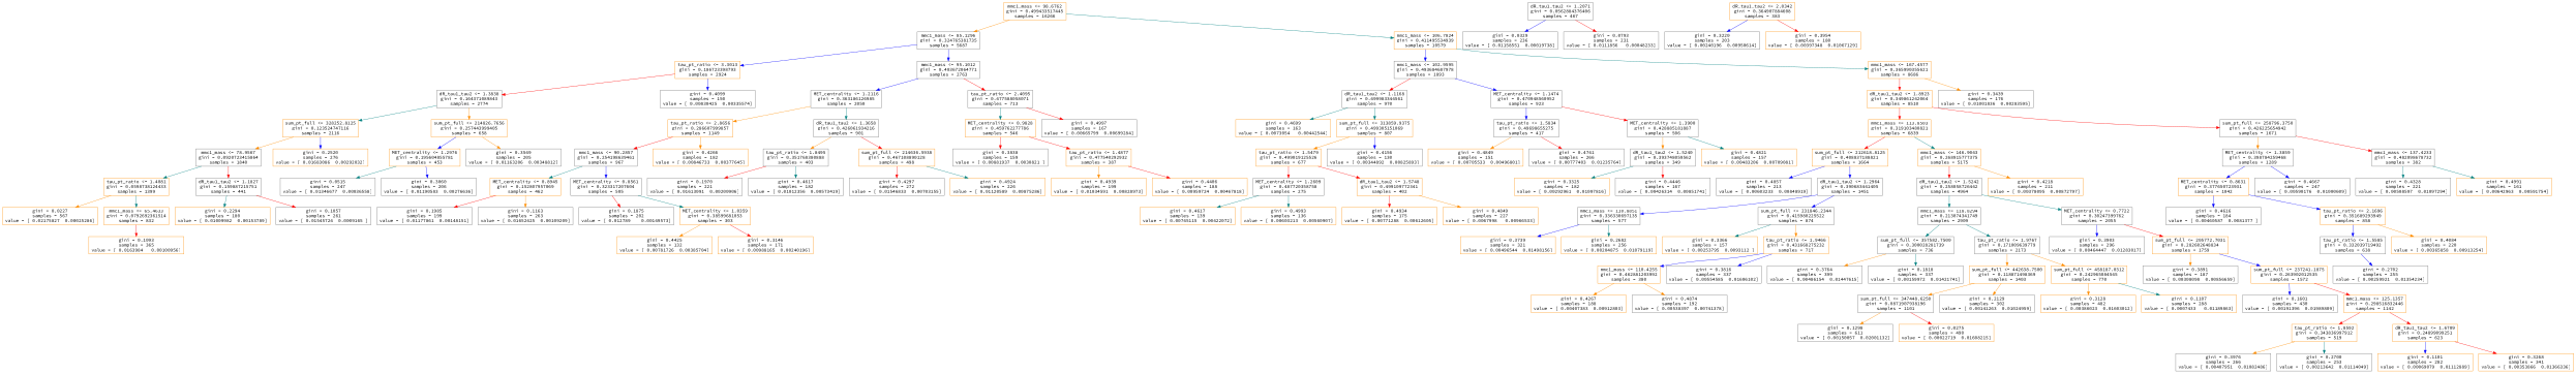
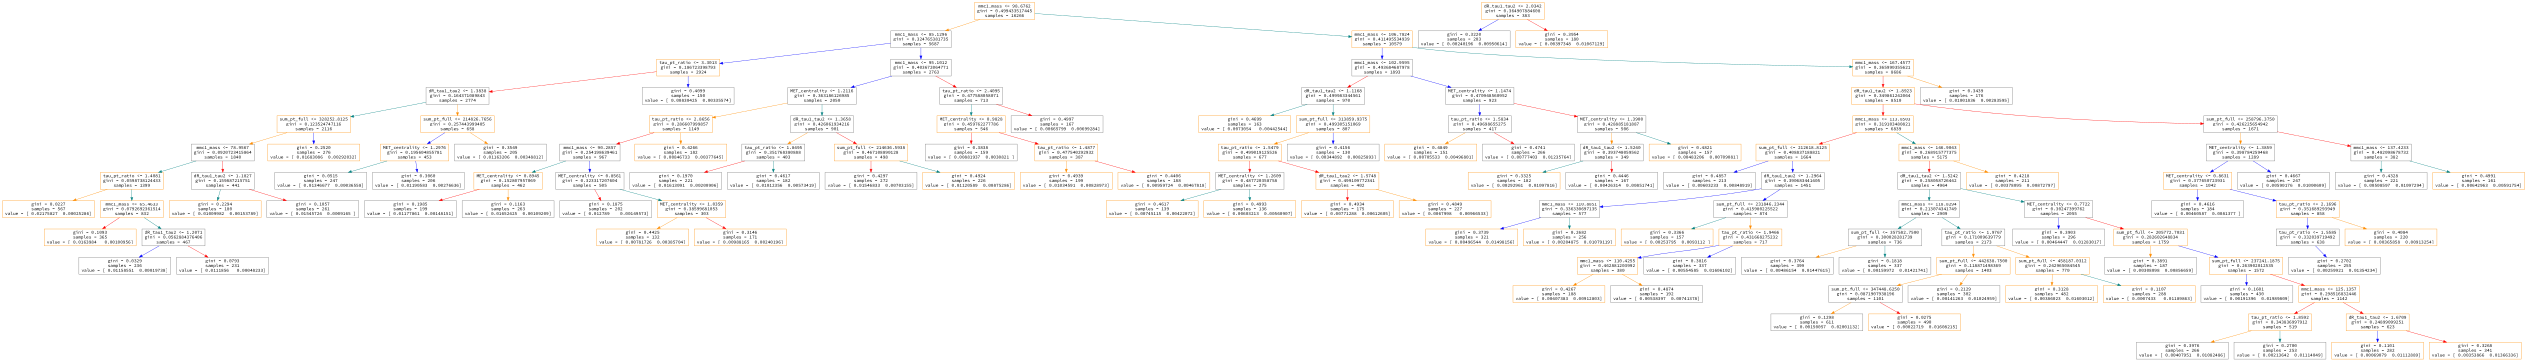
  digraph {
    fontname="Source Code Pro"
    node [color=gray40 fontname="Source Code Pro" shape=box]
    edge [color=red fontname="Source Code Pro"]
    n1 [color=darkorange label="mmc1_mass <= 98.6762\ngini = 0.499433517445\nsamples = 16266"]
    n2 [label="mmc1_mass <= 85.1296\ngini = 0.324765381735\nsamples = 5687"]
    n3 [color=darkorange label="mmc1_mass <= 106.7824\ngini = 0.411495534939\nsamples = 10579"]
    n4 [color=darkorange label="tau_pt_ratio <= 3.3013\ngini = 0.186723398793\nsamples = 2924"]
    n5 [label="mmc1_mass <= 95.1012\ngini = 0.403672064771\nsamples = 2763"]
    n6 [label="mmc1_mass <= 102.9595\ngini = 0.493684687978\nsamples = 1893"]
    n7 [color=darkorange label="mmc1_mass <= 167.4577\ngini = 0.365990355621\nsamples = 8686"]
    n8 [label="dR_tau1_tau2 <= 1.3838\ngini = 0.164371089843\nsamples = 2774"]
    n9 [label="gini = 0.4099\nsamples = 150\nvalue = [ 0.00830425  0.00335574]"]
    n10 [label="MET_centrality <= 1.2116\ngini = 0.363186126985\nsamples = 2050"]
    n11 [label="tau_pt_ratio <= 2.4095\ngini = 0.477588058071\nsamples = 713"]
    n12 [color=darkorange label="sum_pt_full <= 328252.8125\ngini = 0.123524747116\nsamples = 2116"]
    n13 [color=darkorange label="sum_pt_full <= 214826.7656\ngini = 0.257443999405\nsamples = 658"]
    n14 [label="mmc1_mass <= 78.9567\ngini = 0.0920723415864\nsamples = 1840"]
    n15 [color=darkorange label="gini = 0.2520\nsamples = 276\nvalue = [ 0.01683086  0.00292032]"]
    n16 [color=darkorange label="MET_centrality <= 1.2976\ngini = 0.195604855781\nsamples = 453"]
    n17 [label="gini = 0.3549\nsamples = 205\nvalue = [ 0.01163206  0.00348812]"]
    n18 [color=darkorange label="tau_pt_ratio <= 1.4081\ngini = 0.0598738124433\nsamples = 1399"]
    n19 [label="dR_tau1_tau2 <= 1.1827\ngini = 0.159887215751\nsamples = 441"]
    n20 [color=darkorange label="gini = 0.0227\nsamples = 567\nvalue = [ 0.02175827  0.00025286]"]
    n21 [color=darkorange label="mmc1_mass <= 65.4633\ngini = 0.0792692361514\nsamples = 832"]
    n22 [color=darkorange label="gini = 0.2294\nsamples = 180\nvalue = [ 0.01009982  0.00153789]"]
    n23 [label="gini = 0.1057\nsamples = 261\nvalue = [ 0.01545724  0.0009165 ]"]
    n24 [color=darkorange label="gini = 0.1093\nsamples = 365\nvalue = [ 0.0163984   0.00100956]"]
    n25 [label="dR_tau1_tau2 <= 1.2071\ngini = 0.0562884376406\nsamples = 467"]
    n26 [label="gini = 0.0329\nsamples = 236\nvalue = [ 0.01158551  0.00019738]"]
    n27 [label="gini = 0.0793\nsamples = 231\nvalue = [ 0.0111856   0.00048233]"]
    n28 [label="gini = 0.0515\nsamples = 247\nvalue = [ 0.01346677  0.00036558]"]
    n29 [label="gini = 0.3060\nsamples = 206\nvalue = [ 0.01190583  0.00276636]"]
    n30 [color=darkorange label="tau_pt_ratio <= 2.8656\ngini = 0.286607999857\nsamples = 1149"]
    n31 [label="dR_tau1_tau2 <= 1.3658\ngini = 0.426061934216\nsamples = 901"]
    n32 [color=darkorange label="MET_centrality <= 0.9828\ngini = 0.459762277786\nsamples = 546"]
    n33 [label="gini = 0.4997\nsamples = 167\nvalue = [ 0.00665799  0.00699284]"]
    n34 [label="mmc1_mass <= 90.2857\ngini = 0.254198639461\nsamples = 967"]
    n35 [color=darkorange label="gini = 0.4266\nsamples = 182\nvalue = [ 0.00846733  0.00377645]"]
    n36 [label="tau_pt_ratio <= 1.8495\ngini = 0.351768380888\nsamples = 403"]
    n37 [color=darkorange label="sum_pt_full <= 214636.5938\ngini = 0.467108890128\nsamples = 498"]
    n38 [color=darkorange label="MET_centrality <= 0.8945\ngini = 0.152807957069\nsamples = 462"]
    n39 [label="MET_centrality <= 0.8561\ngini = 0.323317207604\nsamples = 505"]
    n40 [label="gini = 0.1985\nsamples = 199\nvalue = [ 0.01177861  0.00148151]"]
    n41 [label="gini = 0.1163\nsamples = 263\nvalue = [ 0.01652425  0.00109209]"]
    n42 [label="gini = 0.1875\nsamples = 202\nvalue = [ 0.012789    0.00149573]"]
    n43 [color=darkorange label="MET_centrality <= 1.0359\ngini = 0.38599681053\nsamples = 303"]
    n44 [color=darkorange label="gini = 0.4425\nsamples = 132\nvalue = [ 0.00781726  0.00385704]"]
    n45 [color=darkorange label="gini = 0.3146\nsamples = 171\nvalue = [ 0.00988165  0.00240196]"]
    n46 [label="gini = 0.1970\nsamples = 221\nvalue = [ 0.01613091  0.00200906]"]
    n47 [label="gini = 0.4617\nsamples = 182\nvalue = [ 0.01012356  0.00573419]"]
    n48 [label="gini = 0.4297\nsamples = 272\nvalue = [ 0.01546833  0.00703155]"]
    n49 [color=darkorange label="gini = 0.4924\nsamples = 226\nvalue = [ 0.01120589  0.00875286]"]
    n50 [label="gini = 0.3838\nsamples = 159\nvalue = [ 0.00881937  0.0030821 ]"]
    n51 [color=darkorange label="tau_pt_ratio <= 1.4877\ngini = 0.477540292932\nsamples = 387"]
    n52 [color=darkorange label="gini = 0.4939\nsamples = 199\nvalue = [ 0.01034591  0.00828973]"]
    n53 [color=darkorange label="gini = 0.4406\nsamples = 188\nvalue = [ 0.00959724  0.00467818]"]
    n54 [label="dR_tau1_tau2 <= 1.1168\ngini = 0.499983344561\nsamples = 970"]
    n55 [label="MET_centrality <= 1.1474\ngini = 0.470948560952\nsamples = 923"]
    n56 [color=darkorange label="dR_tau1_tau2 <= 1.8923\ngini = 0.349861242064\nsamples = 8510"]
    n57 [label="gini = 0.3439\nsamples = 176\nvalue = [ 0.01001836  0.00283595]"]
    n58 [color=darkorange label="gini = 0.4699\nsamples = 163\nvalue = [ 0.0073054   0.00442544]"]
    n59 [color=darkorange label="sum_pt_full <= 313859.9375\ngini = 0.499305151069\nsamples = 807"]
    n60 [label="tau_pt_ratio <= 1.5834\ngini = 0.49698655275\nsamples = 417"]
    n61 [label="MET_centrality <= 1.3900\ngini = 0.428885181887\nsamples = 506"]
    n62 [color=darkorange label="tau_pt_ratio <= 1.5479\ngini = 0.499019125526\nsamples = 677"]
    n63 [label="gini = 0.4156\nsamples = 130\nvalue = [ 0.00344892  0.00825893]"]
    n64 [label="MET_centrality <= 1.2609\ngini = 0.487720358758\nsamples = 275"]
    n65 [color=darkorange label="dR_tau1_tau2 <= 1.5748\ngini = 0.499109772341\nsamples = 402"]
    n66 [color=darkorange label="gini = 0.4617\nsamples = 139\nvalue = [ 0.00745115  0.00422072]"]
    n67 [color=darkorange label="gini = 0.4993\nsamples = 136\nvalue = [ 0.00603213  0.00560907]"]
    n68 [color=darkorange label="gini = 0.4934\nsamples = 175\nvalue = [ 0.00771288  0.00612605]"]
    n69 [color=darkorange label="gini = 0.4849\nsamples = 227\nvalue = [ 0.0067998   0.00966533]"]
    n70 [color=darkorange label="gini = 0.4849\nsamples = 151\nvalue = [ 0.00705533  0.00496801]"]
    n71 [label="gini = 0.4741\nsamples = 266\nvalue = [ 0.00777403  0.01235764]"]
    n72 [label="dR_tau1_tau2 <= 1.5240\ngini = 0.393748059562\nsamples = 349"]
    n73 [color=darkorange label="gini = 0.4821\nsamples = 157\nvalue = [ 0.00483206  0.00709081]"]
    n74 [color=darkorange label="gini = 0.3325\nsamples = 182\nvalue = [ 0.00292961  0.01097816]"]
    n75 [label="gini = 0.4446\nsamples = 167\nvalue = [ 0.00426314  0.00851741]"]
    n76 [color=darkorange label="mmc1_mass <= 113.8503\ngini = 0.319103480821\nsamples = 6839"]
    n77 [label="sum_pt_full <= 258796.3750\ngini = 0.426225654942\nsamples = 1671"]
    n78 [color=darkorange label="sum_pt_full <= 212618.8125\ngini = 0.408837188821\nsamples = 1664"]
    n79 [color=darkorange label="mmc1_mass <= 146.9043\ngini = 0.268915777375\nsamples = 5175"]
    n80 [label="MET_centrality <= 1.3859\ngini = 0.398784259468\nsamples = 1289"]
    n81 [label="mmc1_mass <= 137.4233\ngini = 0.482098678732\nsamples = 382"]
    n82 [label="gini = 0.4857\nsamples = 213\nvalue = [ 0.00603233  0.00848919]"]
    n83 [label="dR_tau1_tau2 <= 1.2964\ngini = 0.390683441405\nsamples = 1451"]
    n84 [label="dR_tau1_tau2 <= 1.5242\ngini = 0.258058726442\nsamples = 4964"]
    n85 [color=darkorange label="gini = 0.4218\nsamples = 211\nvalue = [ 0.00378095  0.00872797]"]
    n86 [label="mmc1_mass <= 110.8851\ngini = 0.336330697135\nsamples = 577"]
    n87 [label="sum_pt_full <= 231846.2344\ngini = 0.415980225522\nsamples = 874"]
    n88 [color=darkorange label="gini = 0.3739\nsamples = 321\nvalue = [ 0.00496544  0.01498156]"]
    n89 [color=darkorange label="gini = 0.2682\nsamples = 256\nvalue = [ 0.00204875  0.01079119]"]
    n90 [color=darkorange label="gini = 0.3366\nsamples = 157\nvalue = [ 0.00253795  0.0093112 ]"]
    n91 [color=darkorange label="tau_pt_ratio <= 1.9466\ngini = 0.431668275232\nsamples = 717"]
    n92 [color=darkorange label="mmc1_mass <= 110.4255\ngini = 0.462881203992\nsamples = 380"]
    n93 [label="gini = 0.3816\nsamples = 337\nvalue = [ 0.00554585  0.01606102]"]
    n94 [color=darkorange label="gini = 0.4267\nsamples = 188\nvalue = [ 0.00407383  0.00912803]"]
    n95 [label="gini = 0.4874\nsamples = 192\nvalue = [ 0.00538397  0.00741378]"]
    n96 [label="mmc1_mass <= 118.8294\ngini = 0.213074341749\nsamples = 2909"]
    n97 [label="MET_centrality <= 0.7722\ngini = 0.30247399762\nsamples = 2055"]
    n98 [label="sum_pt_full <= 357582.7500\ngini = 0.300028281739\nsamples = 736"]
    n99 [label="tau_pt_ratio <= 1.9767\ngini = 0.171009639779\nsamples = 2173"]
    n100 [label="gini = 0.3903\nsamples = 296\nvalue = [ 0.00464447  0.01283017]"]
    n101 [color=darkorange label="sum_pt_full <= 205772.7031\ngini = 0.282602648834\nsamples = 1759"]
    n102 [label="gini = 0.3764\nsamples = 399\nvalue = [ 0.00486154  0.01447615]"]
    n103 [label="gini = 0.1818\nsamples = 337\nvalue = [ 0.00159972  0.01421741]"]
    n104 [color=darkorange label="sum_pt_full <= 442638.7500\ngini = 0.118871498369\nsamples = 1403"]
    n105 [color=darkorange label="sum_pt_full <= 458187.0312\ngini = 0.242965084545\nsamples = 770"]
    n106 [label="sum_pt_full <= 347448.6250\ngini = 0.0871907938196\nsamples = 1101"]
    n107 [label="gini = 0.2129\nsamples = 302\nvalue = [ 0.00141263  0.01024959]"]
    n108 [color=darkorange label="gini = 0.3128\nsamples = 482\nvalue = [ 0.00386023  0.01603012]"]
    n109 [color=darkorange label="gini = 0.1107\nsamples = 288\nvalue = [ 0.0007433   0.01189863]"]
    n110 [label="gini = 0.1298\nsamples = 611\nvalue = [ 0.00150057  0.02001132]"]
    n111 [color=darkorange label="gini = 0.0275\nsamples = 490\nvalue = [ 0.00022719  0.01608215]"]
    n112 [label="gini = 0.3891\nsamples = 187\nvalue = [ 0.00308098  0.00856659]"]
    n113 [color=darkorange label="sum_pt_full <= 237241.1875\ngini = 0.263902012535\nsamples = 1572"]
    n114 [label="gini = 0.1601\nsamples = 430\nvalue = [ 0.00191396  0.01989809]"]
    n115 [color=darkorange label="mmc1_mass <= 125.1357\ngini = 0.298516832446\nsamples = 1142"]
    n116 [color=darkorange label="tau_pt_ratio <= 1.8592\ngini = 0.343836997912\nsamples = 519"]
    n117 [color=darkorange label="dR_tau1_tau2 <= 1.6709\ngini = 0.24899099251\nsamples = 623"]
    n118 [label="gini = 0.3976\nsamples = 266\nvalue = [ 0.00407951  0.01082486]"]
    n119 [label="gini = 0.2700\nsamples = 253\nvalue = [ 0.00213642  0.01114049]"]
    n120 [color=darkorange label="gini = 0.1101\nsamples = 282\nvalue = [ 0.00069079  0.01112889]"]
    n121 [color=darkorange label="gini = 0.3268\nsamples = 341\nvalue = [ 0.00353866  0.01366336]"]
    n122 [color=darkorange label="MET_centrality <= 0.8631\ngini = 0.377650723931\nsamples = 1042"]
    n123 [label="gini = 0.4667\nsamples = 247\nvalue = [ 0.00590176  0.01000609]"]
    n124 [label="gini = 0.4328\nsamples = 221\nvalue = [ 0.00508597  0.01097294]"]
    n125 [color=darkorange label="gini = 0.4991\nsamples = 161\nvalue = [ 0.00642963  0.00591754]"]
    n126 [label="gini = 0.4616\nsamples = 184\nvalue = [ 0.00460587  0.0081377 ]"]
    n127 [color=darkorange label="tau_pt_ratio <= 2.1696\ngini = 0.351689293949\nsamples = 858"]
    n128 [label="tau_pt_ratio <= 1.5585\ngini = 0.332039719492\nsamples = 638"]
    n129 [color=darkorange label="gini = 0.4084\nsamples = 220\nvalue = [ 0.00365858  0.00913254]"]
    n130 [label="gini = 0.2702\nsamples = 255\nvalue = [ 0.00259921  0.01354234]"]
    n131 [color=darkorange label="dR_tau1_tau2 <= 2.0342\ngini = 0.364907884608\nsamples = 383"]
    n132 [label="gini = 0.3220\nsamples = 203\nvalue = [ 0.00240196  0.00950614]"]
    n133 [color=darkorange label="gini = 0.3954\nsamples = 180\nvalue = [ 0.00397348  0.01067129]"]
    n1 -> n2 [color=darkorange]
    n1 -> n3 [color=teal]
    n2 -> n4 [color=blue]
    n2 -> n5 [color=blue]
    n3 -> n6 [color=blue]
    n3 -> n7 [color=teal]
    n4 -> n8
    n4 -> n9 [color=blue]
    n5 -> n10 [color=blue]
    n5 -> n11
    n6 -> n54
    n6 -> n55 [color=blue]
    n7 -> n56
    n7 -> n57 [color=darkorange]
    n8 -> n12 [color=teal]
    n8 -> n13 [color=darkorange]
    n10 -> n30 [color=darkorange]
    n10 -> n31 [color=teal]
    n11 -> n32 [color=teal]
    n11 -> n33
    n12 -> n14 [color=darkorange]
    n12 -> n15 [color=blue]
    n13 -> n16 [color=blue]
    n13 -> n17 [color=darkorange]
    n14 -> n18 [color=teal]
    n14 -> n19
    n16 -> n28 [color=teal]
    n16 -> n29 [color=blue]
    n18 -> n20 [color=darkorange]
    n18 -> n21 [color=teal]
    n19 -> n22 [color=teal]
    n19 -> n23
    n21 -> n24
+   n21 -> n25 [color=teal]
    n25 -> n26 [color=blue]
    n25 -> n27
    n30 -> n34
    n30 -> n35 [color=darkorange]
    n31 -> n36 [color=darkorange]
    n31 -> n37
    n32 -> n50
    n32 -> n51
    n34 -> n38 [color=teal]
    n34 -> n39 [color=blue]
    n36 -> n46
    n36 -> n47 [color=teal]
    n37 -> n48
    n37 -> n49 [color=teal]
    n38 -> n40
    n38 -> n41 [color=darkorange]
    n39 -> n42
    n39 -> n43 [color=teal]
    n43 -> n44 [color=darkorange]
    n43 -> n45
    n51 -> n52 [color=darkorange]
    n51 -> n53
    n54 -> n58 [color=teal]
    n54 -> n59 [color=teal]
    n55 -> n60 [color=blue]
    n55 -> n61
    n56 -> n76
    n56 -> n77
    n59 -> n62 [color=darkorange]
    n59 -> n63 [color=blue]
    n60 -> n70 [color=darkorange]
    n60 -> n71
    n61 -> n72 [color=darkorange]
    n61 -> n73 [color=teal]
    n62 -> n64
    n62 -> n65
    n64 -> n66 [color=teal]
    n64 -> n67 [color=teal]
    n65 -> n68
    n65 -> n69 [color=darkorange]
    n72 -> n74 [color=teal]
    n72 -> n75
    n76 -> n78
    n76 -> n79 [color=teal]
    n77 -> n80 [color=darkorange]
    n77 -> n81
    n78 -> n82 [color=blue]
    n78 -> n83 [color=blue]
    n79 -> n84
    n79 -> n85 [color=darkorange]
    n80 -> n122 [color=blue]
    n80 -> n123 [color=blue]
    n81 -> n124 [color=teal]
    n81 -> n125 [color=teal]
    n83 -> n86 [color=blue]
    n83 -> n87 [color=blue]
    n84 -> n96 [color=teal]
    n84 -> n97 [color=teal]
    n86 -> n88 [color=blue]
    n86 -> n89 [color=teal]
    n87 -> n90 [color=teal]
    n87 -> n91 [color=darkorange]
    n91 -> n92 [color=blue]
    n91 -> n93 [color=blue]
    n92 -> n94 [color=darkorange]
    n92 -> n95 [color=darkorange]
    n96 -> n98 [color=teal]
    n96 -> n99 [color=teal]
    n97 -> n100 [color=blue]
    n97 -> n101
    n98 -> n102 [color=darkorange]
    n98 -> n103 [color=teal]
    n99 -> n104 [color=darkorange]
    n99 -> n105 [color=darkorange]
    n101 -> n112 [color=darkorange]
    n101 -> n113 [color=blue]
    n104 -> n106 [color=darkorange]
    n104 -> n107 [color=darkorange]
    n105 -> n108 [color=darkorange]
    n105 -> n109 [color=teal]
    n106 -> n110 [color=darkorange]
    n106 -> n111
    n113 -> n114 [color=blue]
    n113 -> n115
    n115 -> n116
    n115 -> n117
    n116 -> n118 [color=darkorange]
    n116 -> n119 [color=teal]
    n117 -> n120 [color=blue]
    n117 -> n121
    n122 -> n126 [color=blue]
    n122 -> n127 [color=blue]
    n127 -> n128 [color=blue]
    n127 -> n129 [color=darkorange]
    n128 -> n130 [color=blue]
    n131 -> n132 [color=blue]
    n131 -> n133
  }
